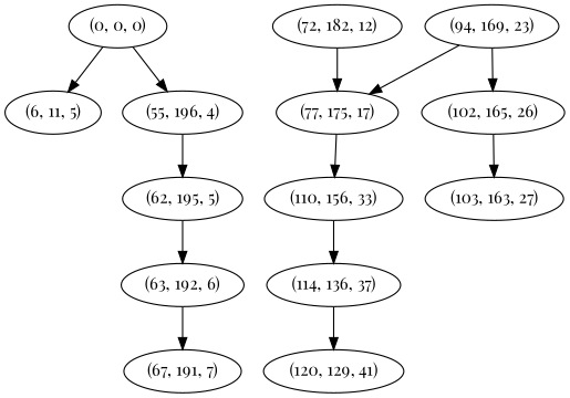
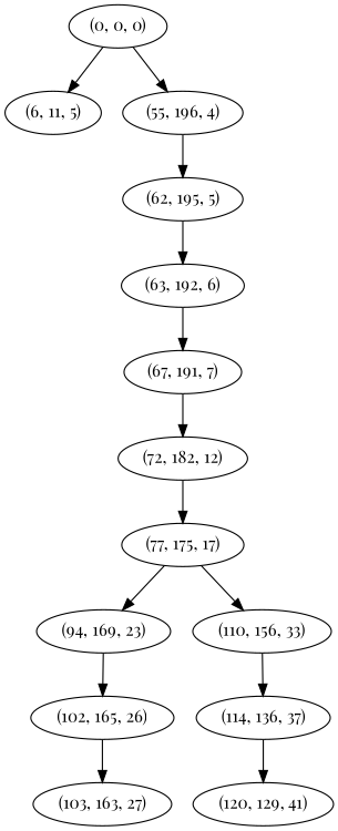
  digraph {
    fontname="Playfair Display"
    node [fontname="Playfair Display"]
    edge [fontname="Playfair Display"]
    "(0, 0, 0)"
    "(6, 11, 5)"
    "(55, 196, 4)"
    "(62, 195, 5)"
    "(63, 192, 6)"
    "(67, 191, 7)"
    "(72, 182, 12)"
    "(77, 175, 17)"
    "(94, 169, 23)"
    "(110, 156, 33)"
    "(102, 165, 26)"
    "(103, 163, 27)"
    "(114, 136, 37)"
    "(120, 129, 41)"
    "(0, 0, 0)" -> "(6, 11, 5)"
    "(0, 0, 0)" -> "(55, 196, 4)"
    "(55, 196, 4)" -> "(62, 195, 5)"
    "(62, 195, 5)" -> "(63, 192, 6)"
    "(63, 192, 6)" -> "(67, 191, 7)"
+   "(67, 191, 7)" -> "(72, 182, 12)"
    "(72, 182, 12)" -> "(77, 175, 17)"
-   "(94, 169, 23)" -> "(77, 175, 17)"
+   "(77, 175, 17)" -> "(94, 169, 23)"
    "(77, 175, 17)" -> "(110, 156, 33)"
    "(94, 169, 23)" -> "(102, 165, 26)"
    "(110, 156, 33)" -> "(114, 136, 37)"
    "(102, 165, 26)" -> "(103, 163, 27)"
    "(114, 136, 37)" -> "(120, 129, 41)"
  }
